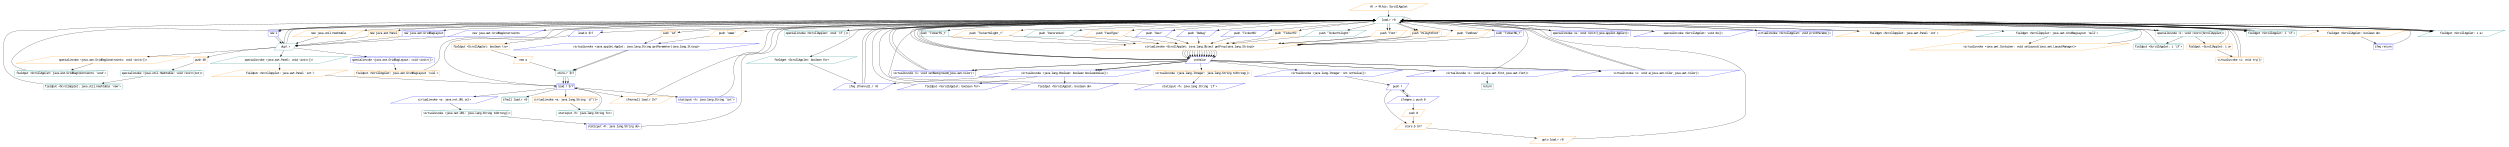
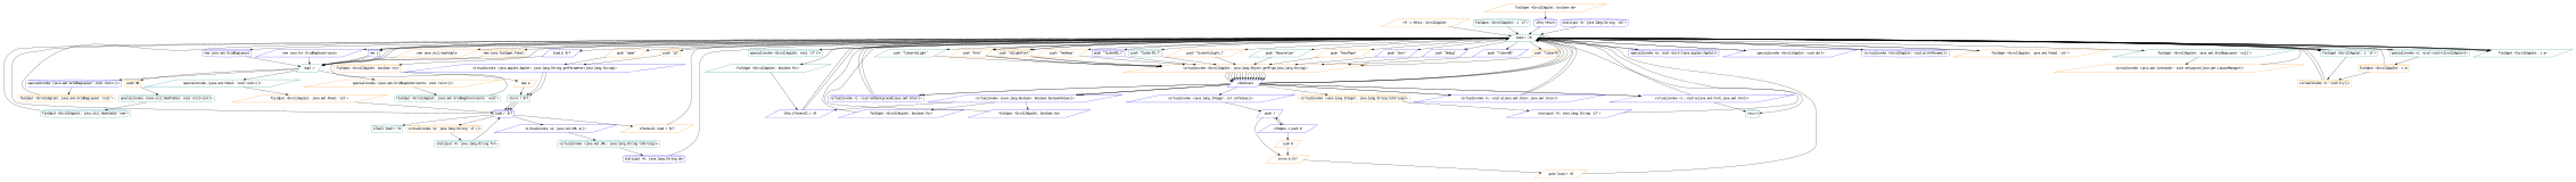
  digraph {
    fontname="Roboto Mono"
    node [color=blue fontname="Roboto Mono" shape=parallelogram]
    edge [fontname="Roboto Mono"]
    "r0 := @this: ScrollApplet" [color=darkorange]
    "load.r r0" [color=teal]
    "new java.util.Hashtable" [color=darkorange]
    "specialinvoke <ScrollApplet: void 'if'()>" [color=teal shape=cylinder]
    "push \"Decoration\"" [color=teal]
    "push \"FeedType\"" [color=darkorange]
    "load.b $r7"
    "specialinvoke <a: void <init>(java.applet.Applet)>" [shape=cylinder]
    "fieldget <ScrollApplet: boolean for>" [color=teal]
    "specialinvoke <ScrollApplet: void do()>"
-   "new java.awt.Panel" [color=darkorange shape=cylinder]
+   "new java.awt.Panel" [color=darkorange shape=cylinder label="new java.fieldget.Panel"]
    "push \"User\""
    "push \"name\"" [color=darkorange]
    "push \"id\"" [color=darkorange shape=cylinder]
    "push \"Debug\""
    "virtualinvoke <ScrollApplet: void printParams()>" [shape=cylinder]
    "new java.awt.GridBagLayout" [shape=cylinder]
-   "new java.awt.GridBagConstraints"
+   "new java.awt.GridBagConstraints" [label="new java.for.GridBagConstraints"]
    "fieldget <ScrollApplet: java.awt.Panel 'int'>" [color=darkorange]
    "fieldget <ScrollApplet: java.awt.GridBagLayout 'null'>" [color=teal]
    "new i" [shape=cylinder]
    "specialinvoke <i: void <init>(ScrollApplet)>" [color=teal shape=cylinder]
    "fieldget <ScrollApplet: i 'if'>" [color=teal shape=cylinder]
    "push \"TickerBG\""
    "push \"TickerFG\"" [color=darkorange shape=cylinder]
    "push \"TickerHilight\"" [color=teal]
    "push \"Font\"" [color=darkorange]
    "push \"HilightFont\"" [color=darkorange shape=cylinder]
    "push \"TwoRows\"" [color=darkorange]
    "fieldget <ScrollApplet: boolean do>" [color=darkorange]
    "fieldget <ScrollApplet: i a>" [color=teal]
    "push \"TickerBG_1\"" [shape=cylinder]
    "push \"TickerFG_1\"" [color=teal shape=cylinder]
    "push \"TickerHilight_1\"" [color=darkorange]
    "dup1.r" [color=teal]
    "virtualinvoke <ScrollApplet: java.lang.Object getProp(java.lang.String)>" [color=darkorange]
    "fieldput <ScrollApplet: boolean try>" [color=darkorange shape=cylinder]
    n38 [label="ifeq ifnonnull.r r0"]
    "virtualinvoke <java.applet.Applet: java.lang.String getParameter(java.lang.String)>"
    "virtualinvoke <java.awt.Container: void setLayout(java.awt.LayoutManager)>" [color=darkorange]
    "fieldput <ScrollApplet: i 'if'>" [color=teal shape=cylinder]
    "fieldput <ScrollApplet: i a>" [color=darkorange shape=cylinder]
    "virtualinvoke <i: void try()>" [color=darkorange shape=cylinder]
    "ifeq return" [shape=cylinder]
    "push 40" [color=darkorange shape=cylinder]
    "specialinvoke <java.awt.Panel: void <init>()>" [color=teal]
    "specialinvoke <java.awt.GridBagLayout: void <init>()>" [shape=cylinder]
    "specialinvoke <java.awt.GridBagConstraints: void <init>()>" [color=darkorange]
    "specialinvoke <java.util.Hashtable: void <init>(int)>" [color=teal shape=cylinder]
    "fieldput <ScrollApplet: java.awt.Panel 'int'>" [color=darkorange]
    "fieldput <ScrollApplet: java.awt.GridBagLayout 'null'>" [color=darkorange shape=cylinder]
    "fieldput <ScrollApplet: java.awt.GridBagConstraints 'void'>" [color=teal shape=cylinder]
    "fieldput <ScrollApplet: java.util.Hashtable 'new'>" [color=teal shape=cylinder]
-   checkcast [label=intValue]
+   checkcast
    "virtualinvoke <java.lang.Boolean: boolean booleanValue()>"
    "virtualinvoke <java.lang.Integer: int intValue()>"
    "virtualinvoke <java.lang.Integer: java.lang.String toString()>" [color=darkorange shape=cylinder]
    "virtualinvoke <i: void setBackground(java.awt.Color)>" [shape=cylinder]
    "virtualinvoke <i: void a(java.awt.Color,java.awt.Color)>"
    "virtualinvoke <i: void a(java.awt.Font,java.awt.Font)>"
    "fieldput <ScrollApplet: boolean for>"
    "fieldput <ScrollApplet: boolean do>"
    "push 1"
    "staticput <h: java.lang.String 'if'>"
    return [color=teal shape=cylinder]
    "ifcmpne.i push 0"
    "store.b $r7" [color=darkorange]
    "push 0" [color=darkorange]
    "goto load.r r0" [color=darkorange]
    "new a" [color=darkorange]
    "store.r $r7" [color=teal shape=cylinder]
    "load.r $r7" [shape=cylinder]
    "virtualinvoke <a: java.lang.String 'if'()>" [color=darkorange shape=cylinder]
    "virtualinvoke <a: java.net.URL a()>"
    "ifnonnull load.r $r7" [color=darkorange]
    "ifnull load.r r0" [color=teal shape=cylinder]
    "staticput <h: java.lang.String 'int'>" [shape=cylinder]
    "staticput <h: java.lang.String for>" [color=teal shape=cylinder]
    "virtualinvoke <java.net.URL: java.lang.String toString()>" [color=teal shape=cylinder]
    "staticput <h: java.lang.String do>" [shape=cylinder]
    "r0 := @this: ScrollApplet" -> "load.r r0"
    "load.r r0" -> "load.r r0"
    "load.r r0" -> "load.r r0"
    "load.r r0" -> "new java.util.Hashtable"
    "load.r r0" -> "specialinvoke <ScrollApplet: void 'if'()>"
    "load.r r0" -> "push \"Decoration\""
    "load.r r0" -> "push \"FeedType\""
    "load.r r0" -> "load.b $r7"
    "load.r r0" -> "specialinvoke <a: void <init>(java.applet.Applet)>"
    "load.r r0" -> "fieldget <ScrollApplet: boolean for>"
    "load.r r0" -> "specialinvoke <ScrollApplet: void do()>"
    "load.r r0" -> "new java.awt.Panel"
    "load.r r0" -> "push \"User\""
    "load.r r0" -> "push \"name\""
    "load.r r0" -> "push \"id\""
    "load.r r0" -> "push \"Debug\""
    "load.r r0" -> "virtualinvoke <ScrollApplet: void printParams()>"
    "load.r r0" -> "new java.awt.GridBagLayout"
    "load.r r0" -> "new java.awt.GridBagConstraints"
    "load.r r0" -> "fieldget <ScrollApplet: java.awt.Panel 'int'>"
    "load.r r0" -> "fieldget <ScrollApplet: java.awt.GridBagLayout 'null'>"
    "load.r r0" -> "new i"
    "load.r r0" -> "new i"
    "load.r r0" -> "specialinvoke <i: void <init>(ScrollApplet)>"
    "load.r r0" -> "specialinvoke <i: void <init>(ScrollApplet)>"
    "load.r r0" -> "fieldget <ScrollApplet: i 'if'>"
    "load.r r0" -> "fieldget <ScrollApplet: i 'if'>"
    "load.r r0" -> "fieldget <ScrollApplet: i 'if'>"
    "load.r r0" -> "fieldget <ScrollApplet: i 'if'>"
    "load.r r0" -> "push \"TickerBG\""
    "load.r r0" -> "push \"TickerFG\""
    "load.r r0" -> "push \"TickerHilight\""
    "load.r r0" -> "push \"Font\""
    "load.r r0" -> "push \"Font\""
    "load.r r0" -> "push \"HilightFont\""
    "load.r r0" -> "push \"HilightFont\""
    "load.r r0" -> "push \"TwoRows\""
-   "load.r r0" -> "fieldget <ScrollApplet: boolean do>"
+   "load.r r0" -> return
    "load.r r0" -> "fieldget <ScrollApplet: i a>"
    "load.r r0" -> "fieldget <ScrollApplet: i a>"
    "load.r r0" -> "fieldget <ScrollApplet: i a>"
    "load.r r0" -> "fieldget <ScrollApplet: i a>"
    "load.r r0" -> "push \"TickerBG_1\""
    "load.r r0" -> "push \"TickerFG_1\""
    "load.r r0" -> "push \"TickerHilight_1\""
    "new java.util.Hashtable" -> "dup1.r"
    "specialinvoke <ScrollApplet: void 'if'()>" -> "load.r r0"
    "push \"Decoration\"" -> "virtualinvoke <ScrollApplet: java.lang.Object getProp(java.lang.String)>"
    "push \"FeedType\"" -> "virtualinvoke <ScrollApplet: java.lang.Object getProp(java.lang.String)>"
    "load.b $r7" -> "fieldput <ScrollApplet: boolean try>"
    "specialinvoke <a: void <init>(java.applet.Applet)>" -> "load.r r0"
    "fieldget <ScrollApplet: boolean for>" -> n38
    "specialinvoke <ScrollApplet: void do()>" -> "load.r r0"
    "new java.awt.Panel" -> "dup1.r"
    "push \"User\"" -> "virtualinvoke <ScrollApplet: java.lang.Object getProp(java.lang.String)>"
    "push \"name\"" -> "virtualinvoke <java.applet.Applet: java.lang.String getParameter(java.lang.String)>"
    "push \"id\"" -> "virtualinvoke <java.applet.Applet: java.lang.String getParameter(java.lang.String)>"
    "push \"Debug\"" -> "virtualinvoke <ScrollApplet: java.lang.Object getProp(java.lang.String)>"
    "virtualinvoke <ScrollApplet: void printParams()>" -> "load.r r0"
    "new java.awt.GridBagLayout" -> "dup1.r"
    "new java.awt.GridBagConstraints" -> "dup1.r"
    "fieldget <ScrollApplet: java.awt.Panel 'int'>" -> "load.r r0"
    "fieldget <ScrollApplet: java.awt.GridBagLayout 'null'>" -> "virtualinvoke <java.awt.Container: void setLayout(java.awt.LayoutManager)>"
    "new i" -> "dup1.r"
    "new i" -> "dup1.r"
-   "specialinvoke <i: void <init>(ScrollApplet)>" -> "fieldput <ScrollApplet: i 'if'>"
    "specialinvoke <i: void <init>(ScrollApplet)>" -> "fieldput <ScrollApplet: i a>"
    "fieldget <ScrollApplet: i 'if'>" -> "load.r r0"
    "fieldget <ScrollApplet: i 'if'>" -> "load.r r0"
    "fieldget <ScrollApplet: i 'if'>" -> "load.r r0"
+   "fieldget <ScrollApplet: i 'if'>" -> "virtualinvoke <i: void try()>"
    "push \"TickerBG\"" -> "virtualinvoke <ScrollApplet: java.lang.Object getProp(java.lang.String)>"
    "push \"TickerFG\"" -> "virtualinvoke <ScrollApplet: java.lang.Object getProp(java.lang.String)>"
    "push \"TickerHilight\"" -> "virtualinvoke <ScrollApplet: java.lang.Object getProp(java.lang.String)>"
    "push \"Font\"" -> "virtualinvoke <ScrollApplet: java.lang.Object getProp(java.lang.String)>"
    "push \"Font\"" -> "virtualinvoke <ScrollApplet: java.lang.Object getProp(java.lang.String)>"
    "push \"HilightFont\"" -> "virtualinvoke <ScrollApplet: java.lang.Object getProp(java.lang.String)>"
    "push \"HilightFont\"" -> "virtualinvoke <ScrollApplet: java.lang.Object getProp(java.lang.String)>"
    "push \"TwoRows\"" -> "virtualinvoke <ScrollApplet: java.lang.Object getProp(java.lang.String)>"
    "fieldget <ScrollApplet: boolean do>" -> "ifeq return"
    "fieldget <ScrollApplet: i a>" -> "load.r r0"
    "fieldget <ScrollApplet: i a>" -> "load.r r0"
    "fieldget <ScrollApplet: i a>" -> "load.r r0"
    "push \"TickerBG_1\"" -> "virtualinvoke <ScrollApplet: java.lang.Object getProp(java.lang.String)>"
    "push \"TickerFG_1\"" -> "virtualinvoke <ScrollApplet: java.lang.Object getProp(java.lang.String)>"
    "push \"TickerHilight_1\"" -> "virtualinvoke <ScrollApplet: java.lang.Object getProp(java.lang.String)>"
    "dup1.r" -> "load.r r0"
    "dup1.r" -> "load.r r0"
    "dup1.r" -> "push 40"
    "dup1.r" -> "specialinvoke <java.awt.Panel: void <init>()>"
    "dup1.r" -> "specialinvoke <java.awt.GridBagLayout: void <init>()>"
    "dup1.r" -> "specialinvoke <java.awt.GridBagConstraints: void <init>()>"
    "virtualinvoke <ScrollApplet: java.lang.Object getProp(java.lang.String)>" -> checkcast
    "virtualinvoke <ScrollApplet: java.lang.Object getProp(java.lang.String)>" -> checkcast
    "virtualinvoke <ScrollApplet: java.lang.Object getProp(java.lang.String)>" -> checkcast
    "virtualinvoke <ScrollApplet: java.lang.Object getProp(java.lang.String)>" -> checkcast
    "virtualinvoke <ScrollApplet: java.lang.Object getProp(java.lang.String)>" -> checkcast
    "virtualinvoke <ScrollApplet: java.lang.Object getProp(java.lang.String)>" -> checkcast
    "virtualinvoke <ScrollApplet: java.lang.Object getProp(java.lang.String)>" -> checkcast
    "virtualinvoke <ScrollApplet: java.lang.Object getProp(java.lang.String)>" -> checkcast
    "virtualinvoke <ScrollApplet: java.lang.Object getProp(java.lang.String)>" -> checkcast
    "virtualinvoke <ScrollApplet: java.lang.Object getProp(java.lang.String)>" -> checkcast
    "virtualinvoke <ScrollApplet: java.lang.Object getProp(java.lang.String)>" -> checkcast
    "virtualinvoke <ScrollApplet: java.lang.Object getProp(java.lang.String)>" -> checkcast
    "virtualinvoke <ScrollApplet: java.lang.Object getProp(java.lang.String)>" -> checkcast
    "virtualinvoke <ScrollApplet: java.lang.Object getProp(java.lang.String)>" -> checkcast
    "virtualinvoke <ScrollApplet: java.lang.Object getProp(java.lang.String)>" -> checkcast
    "fieldput <ScrollApplet: boolean try>" -> "new a"
    n38 -> "load.r r0"
    n38 -> "load.r r0"
    "virtualinvoke <java.applet.Applet: java.lang.String getParameter(java.lang.String)>" -> "store.r $r7"
    "virtualinvoke <java.applet.Applet: java.lang.String getParameter(java.lang.String)>" -> "store.r $r7"
    "virtualinvoke <java.awt.Container: void setLayout(java.awt.LayoutManager)>" -> "load.r r0"
    "fieldput <ScrollApplet: i 'if'>" -> "load.r r0"
    "fieldput <ScrollApplet: i a>" -> "load.r r0"
    "fieldput <ScrollApplet: i a>" -> "virtualinvoke <i: void try()>"
    "virtualinvoke <i: void try()>" -> "load.r r0"
    "virtualinvoke <i: void try()>" -> "load.r r0"
    "ifeq return" -> "load.r r0"
    "push 40" -> "specialinvoke <java.util.Hashtable: void <init>(int)>"
    "specialinvoke <java.awt.Panel: void <init>()>" -> "fieldput <ScrollApplet: java.awt.Panel 'int'>"
    "specialinvoke <java.awt.GridBagLayout: void <init>()>" -> "fieldput <ScrollApplet: java.awt.GridBagLayout 'null'>"
    "specialinvoke <java.awt.GridBagConstraints: void <init>()>" -> "fieldput <ScrollApplet: java.awt.GridBagConstraints 'void'>"
    "specialinvoke <java.util.Hashtable: void <init>(int)>" -> "fieldput <ScrollApplet: java.util.Hashtable 'new'>"
    "fieldput <ScrollApplet: java.awt.Panel 'int'>" -> "load.r $r7"
    "fieldput <ScrollApplet: java.awt.GridBagLayout 'null'>" -> "load.r r0"
    "fieldput <ScrollApplet: java.awt.GridBagConstraints 'void'>" -> "load.r r0"
    "fieldput <ScrollApplet: java.util.Hashtable 'new'>" -> "load.r r0"
    checkcast -> "load.r r0"
    checkcast -> "load.r r0"
    checkcast -> "load.r r0"
    checkcast -> "load.r r0"
    checkcast -> "virtualinvoke <java.lang.Boolean: boolean booleanValue()>"
    checkcast -> "virtualinvoke <java.lang.Boolean: boolean booleanValue()>"
    checkcast -> "virtualinvoke <java.lang.Boolean: boolean booleanValue()>"
    checkcast -> "virtualinvoke <java.lang.Integer: int intValue()>"
    checkcast -> "virtualinvoke <java.lang.Integer: java.lang.String toString()>"
    checkcast -> "virtualinvoke <i: void setBackground(java.awt.Color)>"
    checkcast -> "virtualinvoke <i: void setBackground(java.awt.Color)>"
    checkcast -> "virtualinvoke <i: void a(java.awt.Color,java.awt.Color)>"
    checkcast -> "virtualinvoke <i: void a(java.awt.Color,java.awt.Color)>"
    checkcast -> "virtualinvoke <i: void a(java.awt.Font,java.awt.Font)>"
    checkcast -> "virtualinvoke <i: void a(java.awt.Font,java.awt.Font)>"
    "virtualinvoke <java.lang.Boolean: boolean booleanValue()>" -> n38
    "virtualinvoke <java.lang.Boolean: boolean booleanValue()>" -> "fieldput <ScrollApplet: boolean for>"
    "virtualinvoke <java.lang.Boolean: boolean booleanValue()>" -> "fieldput <ScrollApplet: boolean do>"
    "virtualinvoke <java.lang.Integer: int intValue()>" -> "push 1"
    "virtualinvoke <java.lang.Integer: java.lang.String toString()>" -> "staticput <h: java.lang.String 'if'>"
    "virtualinvoke <i: void setBackground(java.awt.Color)>" -> "load.r r0"
    "virtualinvoke <i: void setBackground(java.awt.Color)>" -> "load.r r0"
    "virtualinvoke <i: void a(java.awt.Color,java.awt.Color)>" -> "load.r r0"
    "virtualinvoke <i: void a(java.awt.Color,java.awt.Color)>" -> "load.r r0"
    "virtualinvoke <i: void a(java.awt.Font,java.awt.Font)>" -> "load.r r0"
    "virtualinvoke <i: void a(java.awt.Font,java.awt.Font)>" -> return
    "fieldput <ScrollApplet: boolean for>" -> "load.r r0"
    "fieldput <ScrollApplet: boolean do>" -> "load.r r0"
    "push 1" -> "ifcmpne.i push 0"
    "push 1" -> "store.b $r7"
    "staticput <h: java.lang.String 'if'>" -> "load.r r0"
    "ifcmpne.i push 0" -> "push 1"
    "ifcmpne.i push 0" -> "push 0"
    "store.b $r7" -> "goto load.r r0"
    "push 0" -> "store.b $r7"
    "goto load.r r0" -> "load.r r0"
    "new a" -> "store.r $r7"
    "store.r $r7" -> "load.r $r7"
    "store.r $r7" -> "load.r $r7"
    "store.r $r7" -> "load.r $r7"
    "load.r $r7" -> "load.r r0"
    "load.r $r7" -> "virtualinvoke <a: java.lang.String 'if'()>"
    "load.r $r7" -> "virtualinvoke <a: java.net.URL a()>"
    "load.r $r7" -> "ifnonnull load.r $r7"
    "load.r $r7" -> "ifnull load.r r0"
-   "load.r $r7" -> "staticput <h: java.lang.String 'int'>"
    "virtualinvoke <a: java.lang.String 'if'()>" -> "staticput <h: java.lang.String for>"
    "virtualinvoke <a: java.net.URL a()>" -> "virtualinvoke <java.net.URL: java.lang.String toString()>"
    "ifnonnull load.r $r7" -> "load.r r0"
    "staticput <h: java.lang.String 'int'>" -> "load.r r0"
    "staticput <h: java.lang.String for>" -> "load.r $r7"
    "virtualinvoke <java.net.URL: java.lang.String toString()>" -> "staticput <h: java.lang.String do>"
    "staticput <h: java.lang.String do>" -> "load.r r0"
  }
